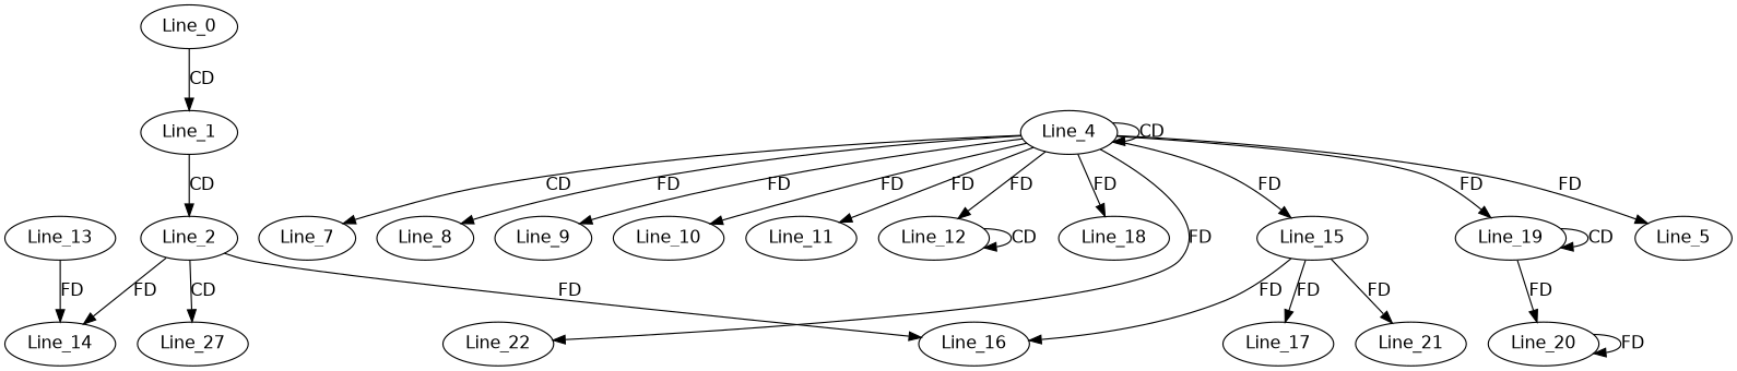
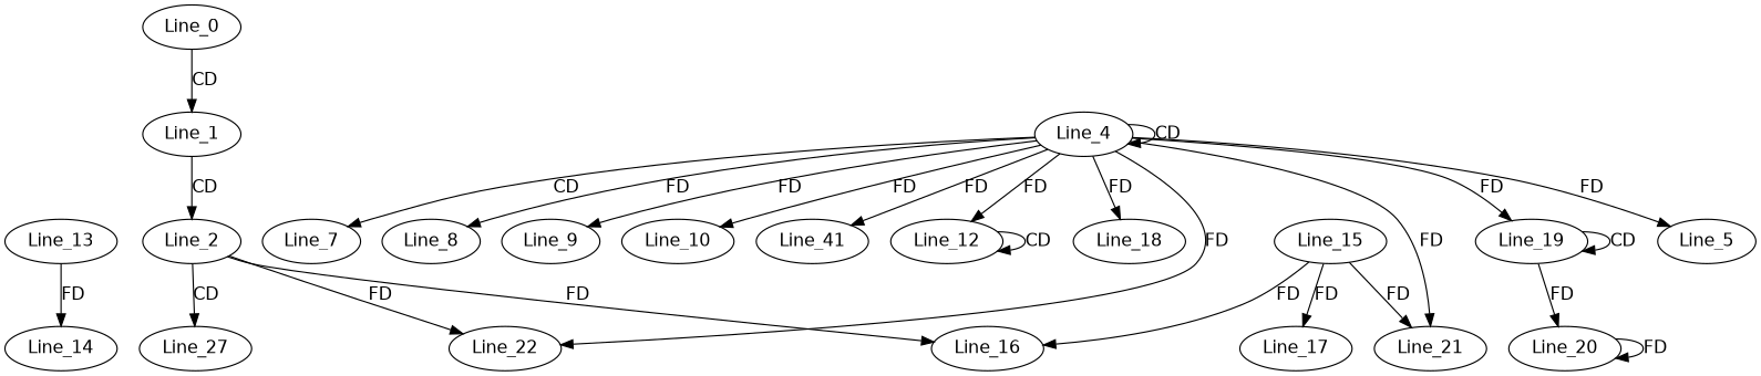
  digraph {
    fontname="DejaVu Sans"
    node [fontname="DejaVu Sans"]
    edge [fontname="DejaVu Sans"]
    Line_0
    Line_1
    Line_2
    Line_16
    Line_22
    Line_27
    Line_4
    Line_5
    Line_7
    Line_8
    Line_9
    Line_10
-   Line_11
+   Line_11 [label=Line_41]
    Line_12
    Line_15
    Line_18
    Line_19
    Line_17
    Line_21
    Line_20
    Line_13
    Line_14
    Line_0 -> Line_1 [label=CD]
    Line_1 -> Line_2 [label=CD]
    Line_2 -> Line_16 [label=FD]
-   Line_2 -> Line_14 [label=FD]
+   Line_2 -> Line_22 [label=FD]
    Line_2 -> Line_27 [label=CD]
    Line_4 -> Line_22 [label=FD]
    Line_4 -> Line_4 [label=CD]
    Line_4 -> Line_5 [label=FD]
    Line_4 -> Line_7 [label=CD]
    Line_4 -> Line_8 [label=FD]
    Line_4 -> Line_9 [label=FD]
    Line_4 -> Line_10 [label=FD]
    Line_4 -> Line_11 [label=FD]
    Line_4 -> Line_12 [label=FD]
-   Line_4 -> Line_15 [label=FD]
+   Line_4 -> Line_21 [label=FD]
    Line_4 -> Line_18 [label=FD]
    Line_4 -> Line_19 [label=FD]
    Line_12 -> Line_12 [label=CD]
    Line_15 -> Line_16 [label=FD]
    Line_15 -> Line_17 [label=FD]
    Line_15 -> Line_21 [label=FD]
    Line_19 -> Line_19 [label=CD]
    Line_19 -> Line_20 [label=FD]
    Line_20 -> Line_20 [label=FD]
    Line_13 -> Line_14 [label=FD]
  }
